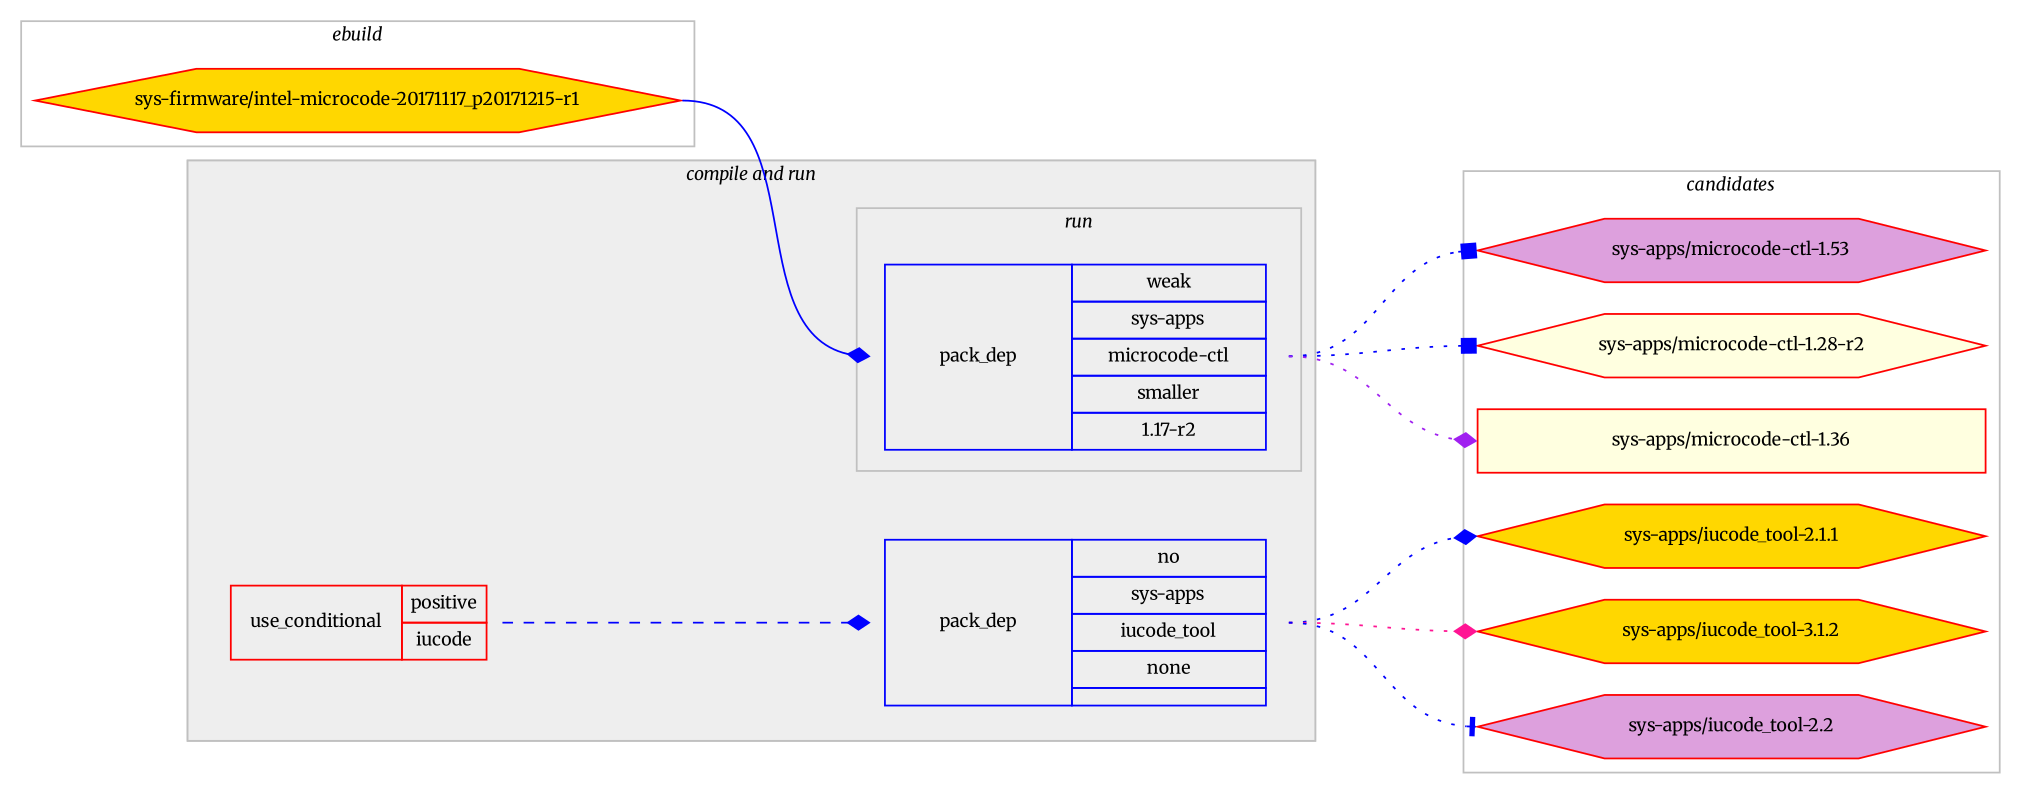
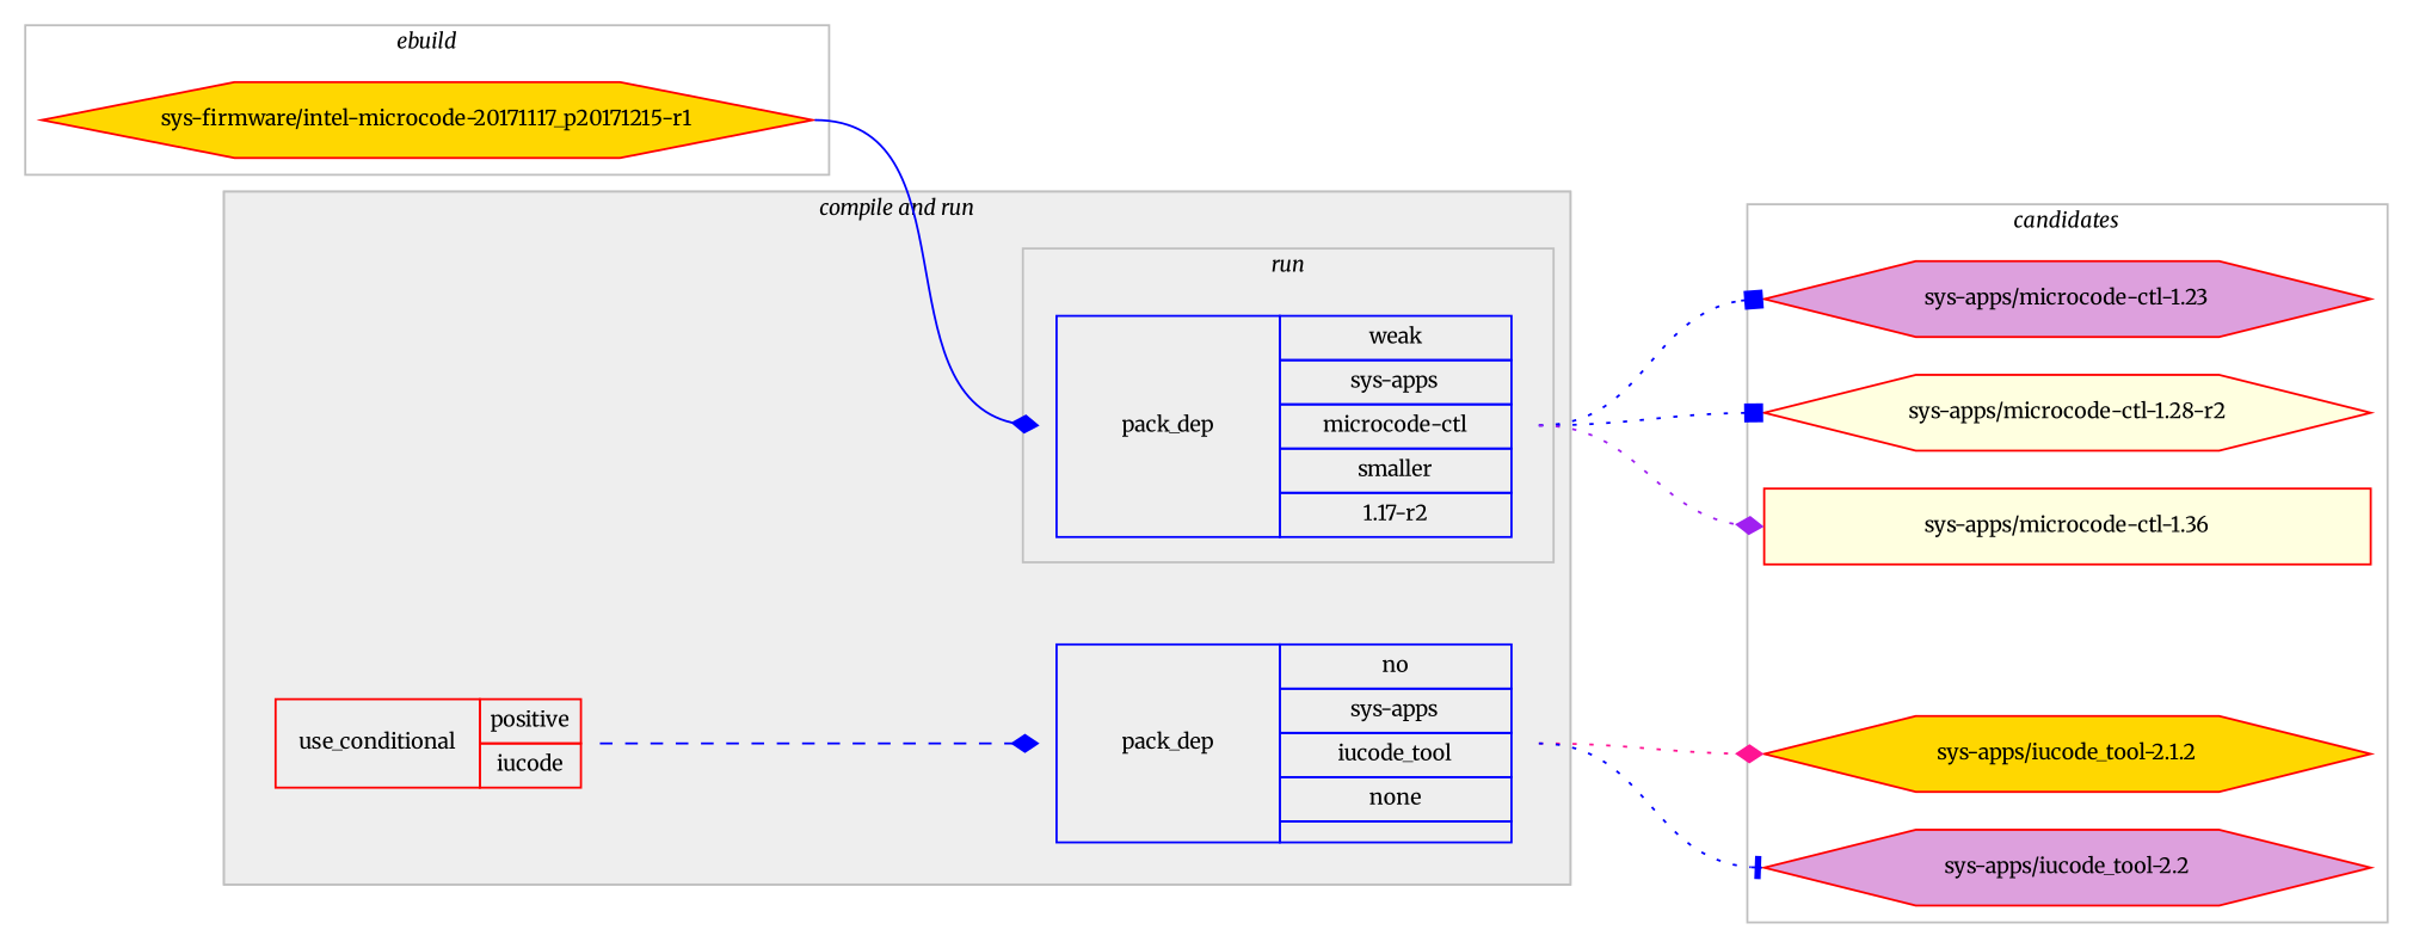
  digraph {
    compound=true
    concentrate=true
    fontname=Merriweather
    fontsize=10
    newrank=true
    rankdir=LR
    ranksep=1.5
    node [color=red fontname=Merriweather fontsize=10 shape=hexagon style=filled]
    edge [arrowhead=diamond color=blue fontname=Merriweather headport=w style=dotted tailport=e weight=100]
    n1 [fillcolor=gold label="sys-firmware/intel-microcode-20171117_p20171215-r1" width=4]
    n2 [color=blue label=<<TABLE BORDER="0" CELLBORDER="1" CELLSPACING="0" CELLPADDING="4" WIDTH="220"><TR><TD ROWSPAN="6" CELLPADDING="30">pack_dep</TD></TR><TR><TD WIDTH="110">no</TD></TR><TR><TD>sys-apps</TD></TR><TR><TD>iucode_tool</TD></TR><TR><TD>none</TD></TR><TR><TD></TD></TR></TABLE>> shape=none style=""]
    n3 [label=<<TABLE BORDER="0" CELLBORDER="1" CELLSPACING="0" CELLPADDING="4"><TR><TD ROWSPAN="3" CELLPADDING="10">use_conditional</TD></TR><TR><TD>positive</TD></TR><TR><TD>iucode</TD></TR></TABLE>> shape=none style=""]
    n4 [color=blue label=<<TABLE BORDER="0" CELLBORDER="1" CELLSPACING="0" CELLPADDING="4" WIDTH="220"><TR><TD ROWSPAN="6" CELLPADDING="30">pack_dep</TD></TR><TR><TD WIDTH="110">weak</TD></TR><TR><TD>sys-apps</TD></TR><TR><TD>microcode-ctl</TD></TR><TR><TD>smaller</TD></TR><TR><TD>1.17-r2</TD></TR></TABLE>> shape=none style=""]
-   n5 [fillcolor=gold label="sys-apps/iucode_tool-2.1.1" width=4]
-   n6 [fillcolor=gold label="sys-apps/iucode_tool-3.1.2" width=4]
+   n6 [fillcolor=gold label="sys-apps/iucode_tool-2.1.2" width=4]
    n7 [fillcolor=plum label="sys-apps/iucode_tool-2.2" width=4]
-   n8 [fillcolor=plum label="sys-apps/microcode-ctl-1.53" width=4]
+   n8 [fillcolor=plum label="sys-apps/microcode-ctl-1.23" width=4]
    n9 [fillcolor=lightyellow label="sys-apps/microcode-ctl-1.28-r2" width=4]
    n10 [fillcolor=lightyellow label="sys-apps/microcode-ctl-1.36" shape=box width=4]
    subgraph cluster_1 {
      color=gray
      label=<<i>dependencies</i>>
      subgraph cluster_2 {
        color=gray
        fillcolor="#eeeeee"
        label=<<i>compile</i>>
        style=filled
        subgraph sub_3 {
          color=gray
          fillcolor="#eeeeee"
          label=<<i>compile</i>>
          style=filled
          n3
          subgraph sub_4 {
            color=gray
            fillcolor="#eeeeee"
            label=<<i>compile</i>>
            style=filled
            n2
          }
        }
      }
      subgraph cluster_5 {
        color=gray
        fillcolor="#eeeeee"
        label=<<i>compile and run</i>>
        style=filled
      }
      subgraph cluster_6 {
        color=gray
        fillcolor="#eeeeee"
        label=<<i>run</i>>
        style=filled
        subgraph sub_7 {
          color=gray
          fillcolor="#eeeeee"
          label=<<i>run</i>>
          style=filled
          n4
        }
      }
    }
    subgraph cluster_8 {
      color=gray
      label=<<i>ebuild</i>>
      rank=same
      n1
    }
    subgraph cluster_9 {
      color=gray
      label=<<i>candidates</i>>
      rank=same
      subgraph sub_10 {
        color=black
        label=<<i>candidates</i>>
        nodesep=1
        rank=same
-       n5
        n6
        n7
      }
      subgraph sub_11 {
        color=black
        label=<<i>candidates</i>>
        nodesep=1
        rank=same
        n8
        n9
        n10
      }
    }
    n1 -> n4 [style=solid weight=20]
-   n2 -> n5
    n2 -> n6 [color=deeppink]
    n2 -> n7 [arrowhead=tee]
    n3 -> n2 [style=dashed weight=20]
    n4 -> n8 [arrowhead=box]
    n4 -> n9 [arrowhead=box]
    n4 -> n10 [color=purple]
  }
